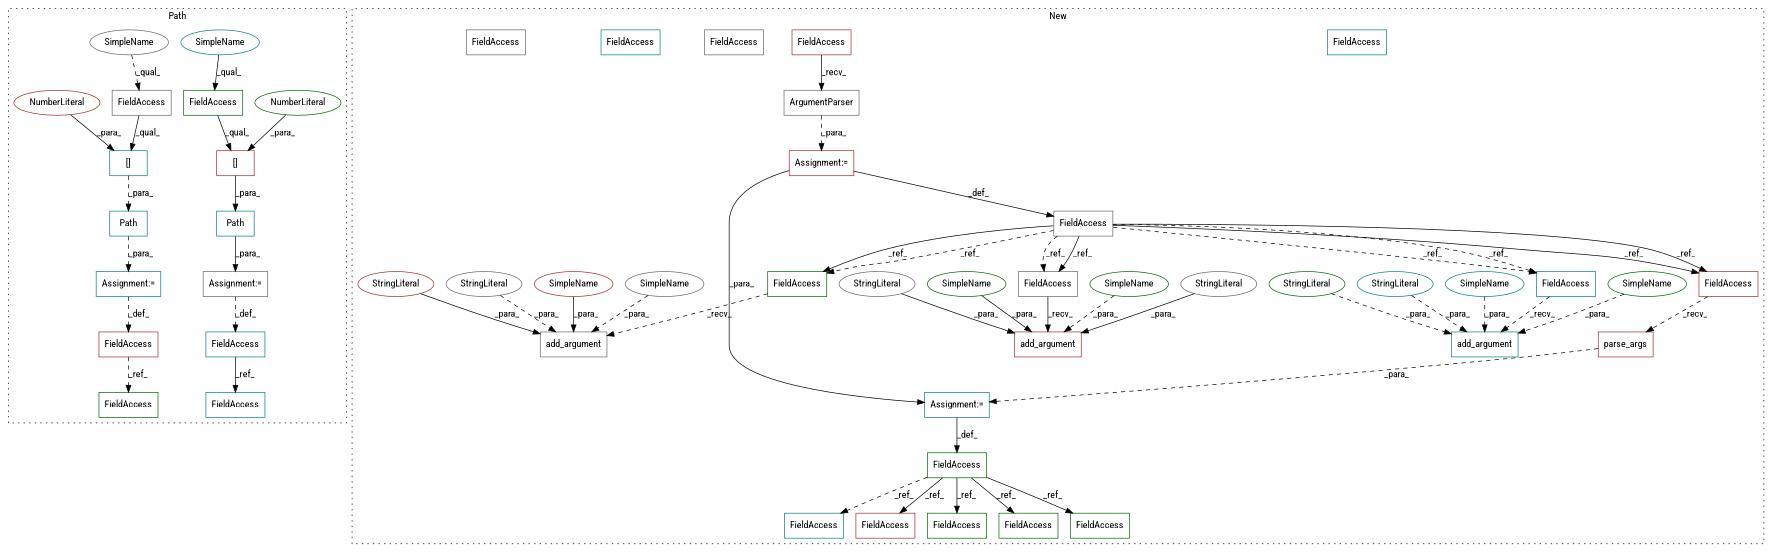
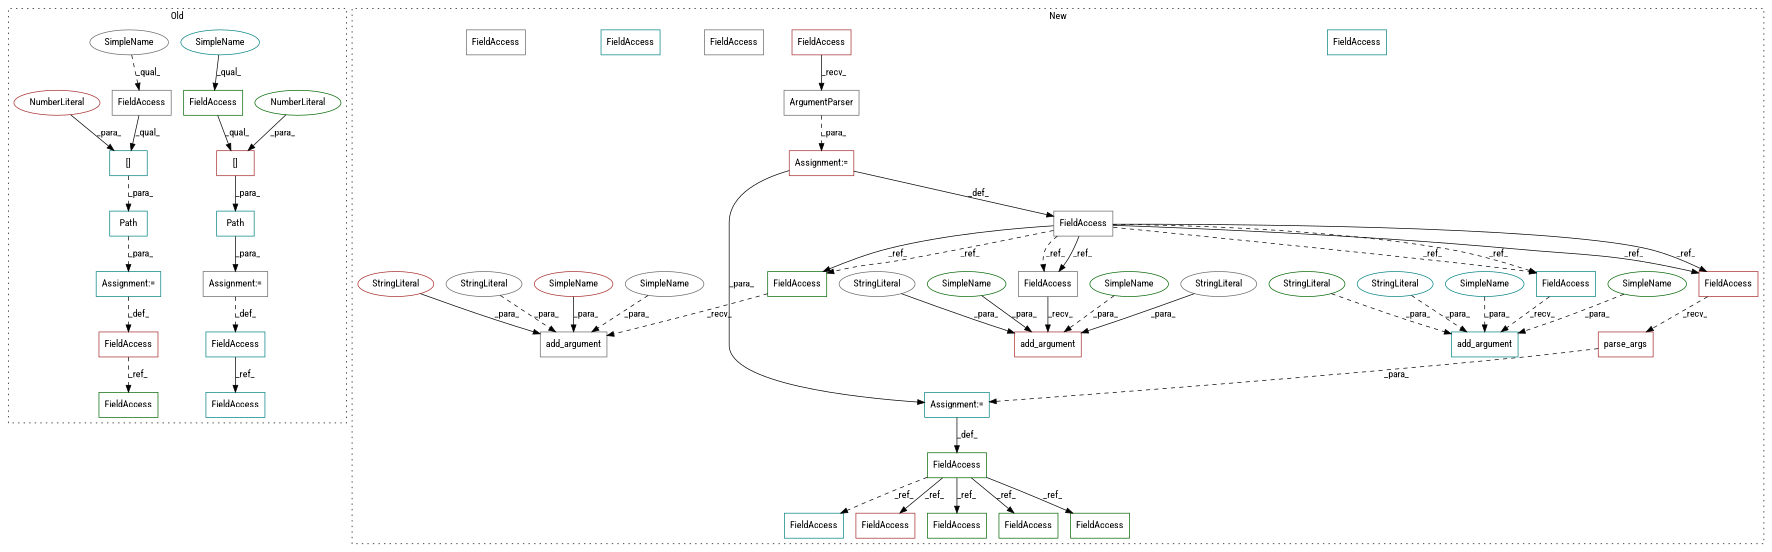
  digraph {
    fontname="Roboto Condensed"
    node [a=22 l=4 s=3162 shape=box color=teal fontname="Roboto Condensed"]
    edge [style=solid fontname="Roboto Condensed"]
    n1 [a=32 l="5,1" label=Path s="3157,3173"]
    n2 [a=7 l=1 label="Assignment:=" s=3156 color=gray40]
    n3 [a=2 l="9,1" label="[]" s="3162,3172" color=brown]
    n4 [a=34 l=1 label=NumberLiteral s=3171 shape=ellipse color=darkgreen]
    n5 [l=8 label=FieldAccess color=darkgreen]
    n6 [l=8 label=FieldAccess s=3201 color=gray40]
    n7 [a=2 l="9,1" label="[]" s="3201,3211"]
    n8 [a=32 l="5,1" label=Path s="3196,3212"]
    n9 [a=34 l=1 label=NumberLiteral s=3210 shape=ellipse color=brown]
    n10 [l=13 label=FieldAccess s=3182 color=brown]
    n11 [l=13 label=FieldAccess s=3357 color=darkgreen]
    n12 [a=7 l=1 label="Assignment:=" s=3195]
    n13 [l=12 label=FieldAccess s=3144]
    n14 [l=12 label=FieldAccess s=3344]
    n15 [a=42 l=3 label=SimpleName shape=ellipse]
    n16 [a=42 l=3 label=SimpleName s=3201 shape=ellipse color=gray40]
    n17 [a=32 l=12 label=parse_args s=3607 color=brown]
    n18 [label=FieldAccess s=3595 color=darkgreen]
    n19 [label=FieldAccess s=3760]
    n20 [a=7 l=1 label="Assignment:=" s=3599]
    n21 [a=32 l=16 label=ArgumentParser s=3232 color=gray40]
    n22 [a=32 l="13,1" label=add_argument s="3408,3512"]
    n23 [a=45 l=12 label=StringLiteral s=3421 shape=ellipse]
    n24 [a=32 l="13,1" label=add_argument s="3528,3586" color=brown]
    n25 [a=45 l=68 label=StringLiteral s=3444 shape=ellipse color=darkgreen]
    n26 [a=45 l=10 label=StringLiteral s=3541 shape=ellipse color=gray40]
    n27 [a=45 l=24 label=StringLiteral s=3562 shape=ellipse color=gray40]
    n28 [l=6 label=FieldAccess s=3216 color=gray40]
    n29 [l=6 label=FieldAccess s=3401]
    n30 [l=8 label=FieldAccess s=3223 color=brown]
    n31 [l=6 label=FieldAccess s=3521 color=gray40]
    n32 [l=6 label=FieldAccess s=3600]
    n33 [l=6 label=FieldAccess s=3256 color=gray40]
    n34 [a=7 l=1 label="Assignment:=" s=3222 color=brown]
    n35 [a=32 l="13,1" label=add_argument s="3263,3392" color=gray40]
    n36 [label=FieldAccess s=3702 color=brown]
    n37 [label=FieldAccess s=3891 color=darkgreen]
    n38 [a=45 l=10 label=StringLiteral s=3276 shape=ellipse color=gray40]
    n39 [a=45 l=95 label=StringLiteral s=3297 shape=ellipse color=brown]
    n40 [label=FieldAccess s=3875 color=darkgreen]
    n41 [label=FieldAccess s=3643 color=darkgreen]
    n42 [a=42 label=SimpleName s=3552 shape=ellipse color=darkgreen]
    n43 [a=42 label=SimpleName s=3287 shape=ellipse color=brown]
    n44 [a=42 label=SimpleName s=3434 shape=ellipse]
    n45 [a=42 label=SimpleName s=3439 shape=ellipse color=darkgreen]
    n46 [a=42 label=SimpleName s=3292 shape=ellipse color=gray40]
    n47 [a=42 label=SimpleName s=3557 shape=ellipse color=darkgreen]
    n48 [l=6 label=FieldAccess s=3256 color=darkgreen]
    n49 [l=6 label=FieldAccess s=3401]
    n50 [l=6 label=FieldAccess s=3521 color=gray40]
    n51 [l=6 label=FieldAccess s=3600 color=brown]
    subgraph cluster_1 {
-     label=Path
+     label=Old
      style=dotted
      n1
      n2
      n3
      n4
      n5
      n6
      n7
      n8
      n9
      n10
      n11
      n12
      n13
      n14
      n15
      n16
    }
    subgraph cluster_2 {
      label=New
      style=dotted
      n17
      n18
      n19
      n20
      n21
      n22
      n23
      n24
      n25
      n26
      n27
      n28
      n29
      n30
      n31
      n32
      n33
      n34
      n35
      n36
      n37
      n38
      n39
      n40
      n41
      n42
      n43
      n44
      n45
      n46
      n47
      n48
      n49
      n50
      n51
    }
    n1 -> n2 [label=_para_]
    n2 -> n13 [label=_def_ style=dashed]
    n3 -> n1 [label=_para_]
    n4 -> n3 [label=_para_]
    n5 -> n3 [label=_qual_]
    n6 -> n7 [label=_qual_]
    n7 -> n8 [label=_para_ style=dashed]
    n8 -> n12 [label=_para_ style=dashed]
    n9 -> n7 [label=_para_]
    n10 -> n11 [label=_ref_ style=dashed]
    n12 -> n10 [label=_def_ style=dashed]
    n13 -> n14 [label=_ref_]
    n15 -> n5 [label=_qual_]
    n16 -> n6 [label=_qual_ style=dashed]
    n17 -> n20 [label=_para_ style=dashed]
    n18 -> n19 [label=_ref_ style=dashed]
    n18 -> n36 [label=_ref_]
    n18 -> n37 [label=_ref_]
    n18 -> n40 [label=_ref_]
    n18 -> n41 [label=_ref_]
    n20 -> n18 [label=_def_]
    n21 -> n34 [label=_para_ style=dashed]
    n23 -> n22 [label=_para_ style=dashed]
    n25 -> n22 [label=_para_ style=dashed]
    n26 -> n24 [label=_para_]
    n27 -> n24 [label=_para_]
    n28 -> n48 [label=_ref_]
    n28 -> n48 [label=_ref_ style=dashed]
    n28 -> n49 [label=_ref_ style=dashed]
    n28 -> n49 [label=_ref_ style=dashed]
    n28 -> n50 [label=_ref_]
    n28 -> n50 [label=_ref_ style=dashed]
    n28 -> n51 [label=_ref_]
    n28 -> n51 [label=_ref_]
    n30 -> n21 [label=_recv_]
    n34 -> n20 [label=_para_]
    n34 -> n28 [label=_def_]
    n38 -> n35 [label=_para_ style=dashed]
    n39 -> n35 [label=_para_]
    n42 -> n24 [label=_para_ style=dashed]
    n43 -> n35 [label=_para_]
    n44 -> n22 [label=_para_ style=dashed]
    n45 -> n22 [label=_para_ style=dashed]
    n46 -> n35 [label=_para_ style=dashed]
    n47 -> n24 [label=_para_]
    n48 -> n35 [label=_recv_ style=dashed]
    n49 -> n22 [label=_recv_ style=dashed]
    n50 -> n24 [label=_recv_]
    n51 -> n17 [label=_recv_ style=dashed]
  }
